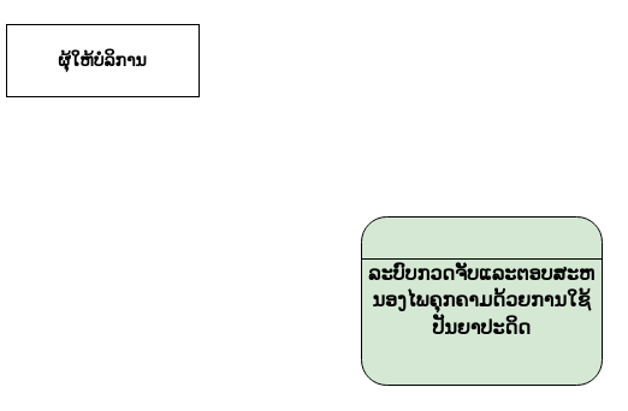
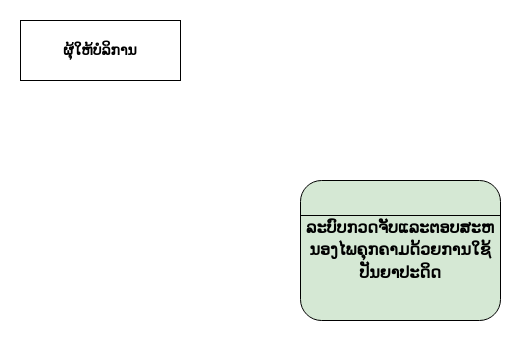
  <mxCell id="0" />
  <mxCell id="1" parent="0" />
  <mxCell id="2" value="" style="group" vertex="1" connectable="0" parent="1"><mxGeometry x="300" y="180" width="200" height="140" as="geometry" /></mxCell>
  <mxCell id="3" value="&lt;p id=&quot;docs-internal-guid-45073f4a-7fff-7f0b-cadb-dc2f2aa1e4ce&quot; style=&quot;line-height:1.38;text-align: center;margin-top:12pt;margin-bottom:12pt;&quot; dir=&quot;ltr&quot;&gt;&lt;span style=&quot;font-size: 12pt; font-family: Phetsarath, sans-serif; background-color: transparent; font-weight: 700; font-style: normal; font-variant: normal; text-decoration-skip-ink: none; vertical-align: baseline; white-space: pre-wrap; text-decoration-color: currentcolor;&quot;&gt;ລະບົບກວດຈັບແລະຕອບສະຫນອງໄພຄຸກຄາມດ້ວຍການໃຊ້ປັນຍາ&lt;/span&gt;&lt;span style=&quot;font-size: 12pt; font-family: Phetsarath, sans-serif; background-color: transparent; font-weight: 700; font-style: normal; font-variant: normal; text-decoration-skip-ink: none; vertical-align: baseline; white-space: pre-wrap; text-decoration-color: currentcolor;&quot;&gt;ປະດິດ&lt;/span&gt;&lt;/p&gt;" style="rounded=1;whiteSpace=wrap;html=1;fillColor=#d5e8d4;" parent="2" vertex="1"><mxGeometry width="200" height="140" as="geometry" /></mxCell>
  <mxCell id="4" value="" style="endArrow=none;html=1;rounded=0;exitX=0;exitY=0.25;exitDx=0;exitDy=0;entryX=1;entryY=0.25;entryDx=0;entryDy=0;" edge="1" parent="2" source="3" target="3"><mxGeometry width="50" height="50" relative="1" as="geometry"><mxPoint x="77.273" y="196" as="sourcePoint" /><mxPoint x="122.727" y="149.333" as="targetPoint" /></mxGeometry></mxCell>
- <mxCell id="5" value="&lt;b&gt;&lt;font style=&quot;font-size: 14px;&quot;&gt;ຜຸ້ໃຫ້ບໍລິການ&lt;/font&gt;&lt;/b&gt;" style="rounded=0;whiteSpace=wrap;html=1;" vertex="1" parent="1"><mxGeometry x="5" y="20" width="160" height="60" as="geometry" /></mxCell>
+ <mxCell id="5" value="&lt;b&gt;&lt;font style=&quot;font-size: 14px;&quot;&gt;ຜຸ້ໃຫ້ບໍລິການ&lt;/font&gt;&lt;/b&gt;" style="rounded=0;whiteSpace=wrap;html=1;" vertex="1" parent="1"><mxGeometry x="20" y="20" width="160" height="60" as="geometry" /></mxCell>
